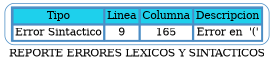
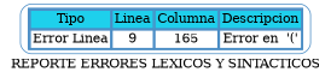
  digraph {
    label="REPORTE ERRORES LEXICOS Y SINTACTICOS"
-   n1 [color="#4b8dc5" label=< <TABLE border= "2"  cellspacing= "-1" color="#4b8dc5"> <TR> <TD bgcolor="#1ED0EC">Tipo</TD> <TD bgcolor="#1ED0EC">Linea</TD> <TD bgcolor="#1ED0EC">Columna</TD> <TD bgcolor="#1ED0EC">Descripcion</TD> </TR> <TR> <TD>Error Sintactico</TD><TD>9</TD> <TD>165</TD><TD>Error en  '('</TD></TR></TABLE> > shape=record style=rounded]
+   n1 [color="#4b8dc5" label=< <TABLE border= "2"  cellspacing= "-1" color="#4b8dc5"> <TR> <TD bgcolor="#1ED0EC">Tipo</TD> <TD bgcolor="#1ED0EC">Linea</TD> <TD bgcolor="#1ED0EC">Columna</TD> <TD bgcolor="#1ED0EC">Descripcion</TD> </TR> <TR> <TD>Error Linea</TD><TD>9</TD> <TD>165</TD><TD>Error en  '('</TD></TR></TABLE> > shape=record style=rounded]
  }
